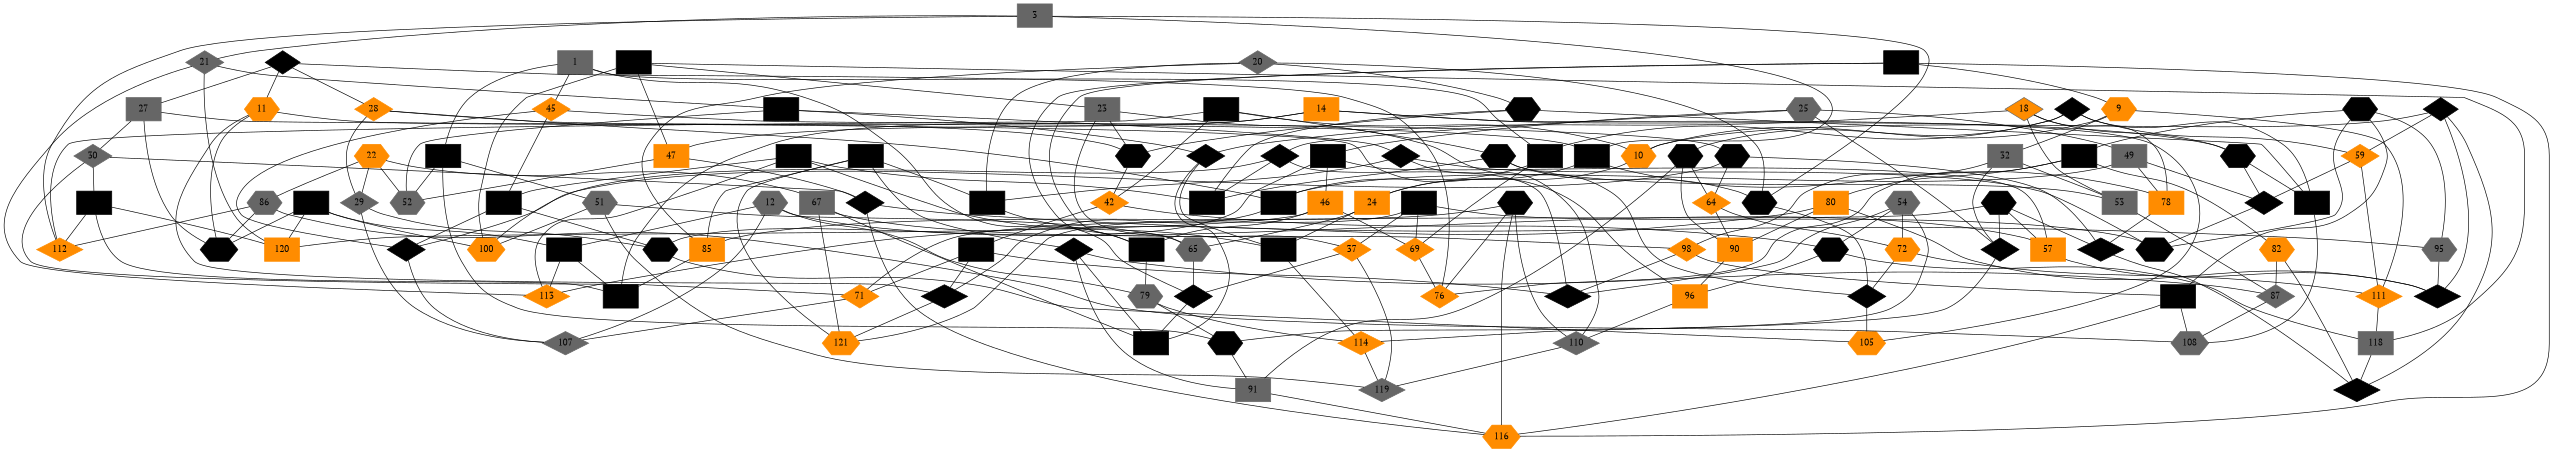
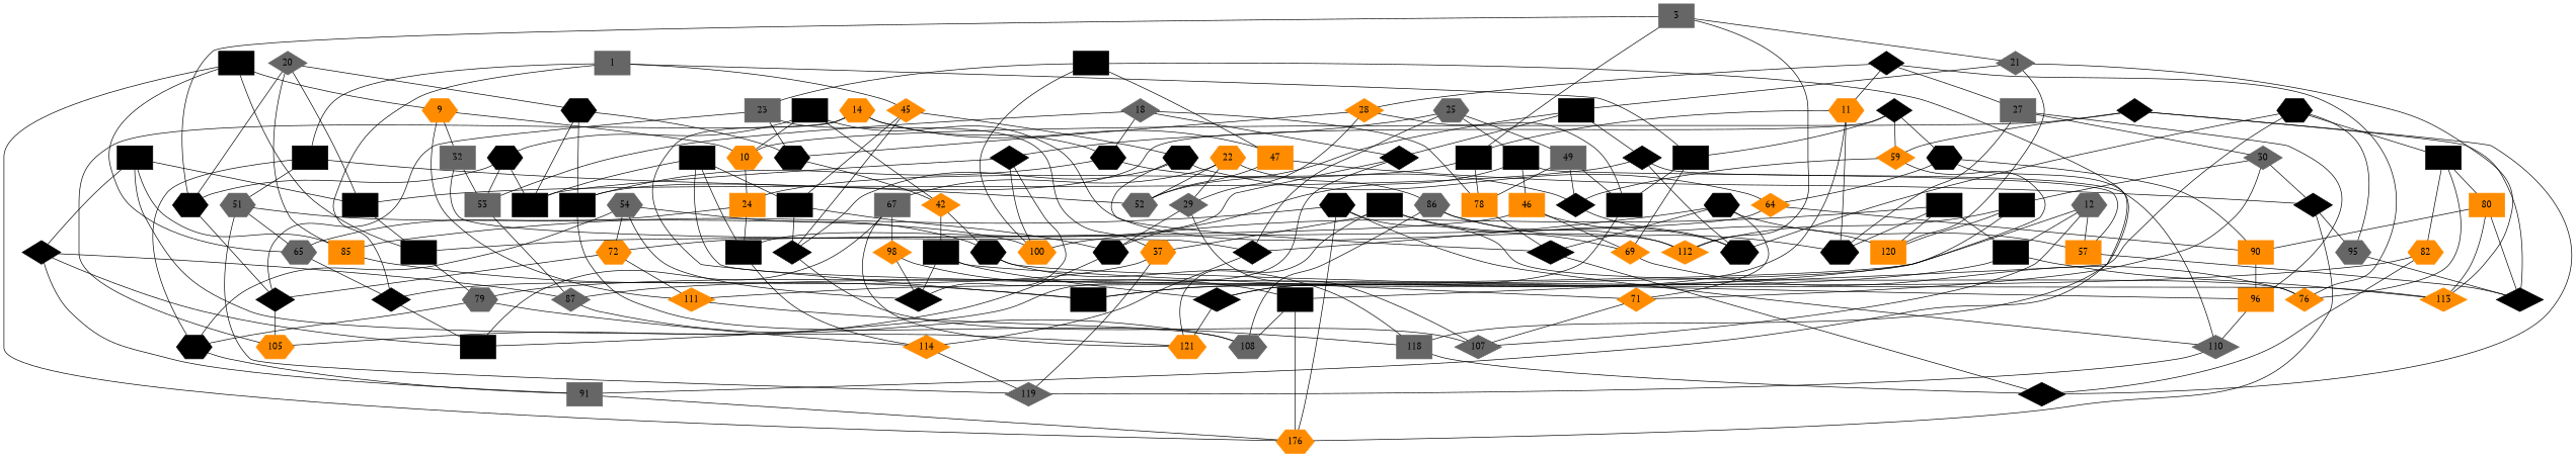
  graph {
    fontname="PT Serif"
    node [color=black fontname="PT Serif" shape=box style=filled]
    edge [fontname="PT Serif"]
    1 [color=gray40]
    31
    45 [color=darkorange shape=diamond]
    60
    70 [shape=diamond]
    52 [color=gray40 shape=hexagon]
    51 [color=gray40 shape=hexagon]
    81 [shape=hexagon]
    48 [shape=hexagon]
    74
    83 [shape=diamond]
    89
    69 [color=darkorange shape=diamond]
    104
    10 [color=darkorange shape=hexagon]
    2
    40 [shape=hexagon]
    42 [color=darkorange shape=diamond]
    112 [color=darkorange shape=diamond]
    24 [color=darkorange]
    84 [shape=hexagon]
    53 [color=gray40]
    77
    58
    75 [shape=hexagon]
    3 [color=gray40]
    13
    21 [color=gray40 shape=diamond]
    78 [color=darkorange]
    39
    113 [color=darkorange shape=diamond]
    120 [color=darkorange]
    97 [shape=diamond]
    9 [color=darkorange shape=hexagon]
    4
    65 [color=gray40 shape=hexagon]
    73
-   116 [color=darkorange shape=hexagon]
+   116 [color=darkorange shape=hexagon label=176]
    32 [color=gray40]
    111 [color=darkorange shape=diamond]
    79 [color=gray40 shape=hexagon]
    5 [shape=diamond]
    11 [color=darkorange shape=hexagon]
    27 [color=gray40]
    28 [color=darkorange shape=diamond]
    76 [color=darkorange shape=diamond]
    101 [shape=hexagon]
    106 [shape=diamond]
    30 [color=gray40 shape=diamond]
    96 [color=darkorange]
    29 [color=gray40 shape=diamond]
    36 [shape=hexagon]
    23 [color=gray40]
    6
    47 [color=darkorange]
    100 [color=darkorange shape=hexagon]
    118 [color=gray40]
-   37 [color=darkorange shape=diamond]
+   37 [color=darkorange shape=hexagon]
    92 [shape=diamond]
    123 [shape=diamond]
    7 [shape=diamond]
    59 [color=darkorange shape=diamond]
    102 [shape=diamond]
    66 [shape=diamond]
    8 [shape=diamond]
    16 [shape=hexagon]
    44
    64 [color=darkorange shape=diamond]
    90 [color=darkorange]
    91 [color=gray40]
    108 [color=gray40 shape=hexagon]
    50 [shape=diamond]
    98 [color=darkorange shape=diamond]
    94
    121 [color=darkorange shape=hexagon]
    12 [color=gray40 shape=hexagon]
    57 [color=darkorange]
    93
    107 [color=gray40 shape=diamond]
    114 [color=darkorange shape=diamond]
    115
    103 [shape=diamond]
-   14 [color=darkorange]
+   14 [color=darkorange shape=hexagon]
    26 [shape=hexagon]
    105 [color=darkorange shape=hexagon]
    17 [shape=diamond]
    15
    56
    85 [color=darkorange]
    87 [color=gray40 shape=diamond]
    72 [color=darkorange shape=hexagon]
-   18 [color=gray40 shape=diamond fillcolor=darkorange]
+   18 [color=gray40 shape=diamond]
    63 [shape=diamond]
    19 [shape=hexagon]
    110 [color=gray40 shape=diamond]
    119 [color=gray40 shape=diamond]
    20 [color=gray40 shape=diamond]
    35 [shape=hexagon]
    43 [shape=diamond]
    22 [color=darkorange shape=hexagon]
    67 [color=gray40]
    86 [color=gray40 shape=hexagon]
    88 [shape=hexagon]
    25 [color=gray40 shape=hexagon]
    34 [shape=diamond]
    38
    49 [color=gray40]
    117 [shape=diamond]
    46 [color=darkorange]
    122 [shape=hexagon]
    71 [color=darkorange shape=diamond]
    109
    95 [color=gray40 shape=hexagon]
    99
    33
    41 [shape=hexagon]
    54 [color=gray40 shape=hexagon]
    55
    61
    62 [shape=hexagon]
    68
    80 [color=darkorange]
    82 [color=darkorange shape=hexagon]
    1 -- 31
    1 -- 45
    1 -- 60
    1 -- 70
    31 -- 52
    31 -- 51
    31 -- 81
    45 -- 48
    45 -- 74
    45 -- 83
    60 -- 89
    60 -- 69
    70 -- 104
    51 -- 65
    51 -- 100
    51 -- 119
    81 -- 91
    48 -- 83
    48 -- 64
    48 -- 103
    74 -- 83
    74 -- 88
    83 -- 107
    89 -- 106
    69 -- 76
    10 -- 24
    2 -- 10
    2 -- 40
    2 -- 42
    2 -- 112
    40 -- 84
    40 -- 53
    40 -- 77
    42 -- 58
    42 -- 75
    24 -- 65
    24 -- 94
    84 -- 97
    53 -- 87
    58 -- 106
    58 -- 117
    58 -- 71
    75 -- 96
    75 -- 118
    3 -- 112
    3 -- 84
    3 -- 13
    3 -- 21
    13 -- 24
    13 -- 78
    21 -- 39
    21 -- 113
    21 -- 120
    78 -- 103
    39 -- 52
    39 -- 63
    39 -- 43
    97 -- 105
    9 -- 10
    9 -- 32
    9 -- 111
    4 -- 9
    4 -- 65
    4 -- 73
    4 -- 116
    65 -- 70
    73 -- 79
    32 -- 53
    32 -- 50
-   32 -- 98
    111 -- 118
    79 -- 81
    79 -- 114
    5 -- 11
    5 -- 27
    5 -- 28
    5 -- 76
    11 -- 13
    11 -- 101
    11 -- 106
    27 -- 101
    27 -- 30
    27 -- 96
    28 -- 89
    28 -- 29
    28 -- 36
    106 -- 121
    30 -- 92
    30 -- 71
    30 -- 109
    96 -- 110
    29 -- 107
    29 -- 88
    36 -- 42
    23 -- 97
    23 -- 36
    23 -- 37
    6 -- 23
    6 -- 47
    6 -- 100
    6 -- 118
    47 -- 52
    47 -- 92
    118 -- 123
    37 -- 70
    37 -- 119
    92 -- 116
    92 -- 95
    7 -- 10
    7 -- 123
    7 -- 59
    7 -- 102
    59 -- 111
    59 -- 66
    66 -- 122
    8 -- 60
    8 -- 59
    8 -- 16
    8 -- 44
    16 -- 64
    16 -- 90
    16 -- 91
    44 -- 108
    64 -- 90
    64 -- 72
    90 -- 96
    91 -- 116
    50 -- 114
    98 -- 117
    98 -- 99
    94 -- 114
    12 -- 79
    12 -- 57
    12 -- 93
    12 -- 107
    57 -- 102
    93 -- 113
    93 -- 115
    114 -- 119
    103 -- 123
    14 -- 47
    14 -- 115
    14 -- 26
    14 -- 105
    26 -- 66
    26 -- 44
    17 -- 104
    17 -- 91
    17 -- 87
    15 -- 121
    15 -- 17
    15 -- 56
    15 -- 85
    56 -- 73
    85 -- 115
    87 -- 108
    72 -- 97
    72 -- 111
    18 -- 53
    18 -- 78
    18 -- 26
    18 -- 63
    63 -- 104
    63 -- 94
    19 -- 116
    19 -- 76
    19 -- 85
    19 -- 110
    110 -- 119
    20 -- 84
    20 -- 56
    20 -- 85
    20 -- 35
    35 -- 77
    35 -- 36
    35 -- 44
    43 -- 56
    43 -- 110
    43 -- 122
    22 -- 52
    22 -- 29
    22 -- 67
    22 -- 86
    67 -- 104
    67 -- 98
    67 -- 121
    86 -- 112
    86 -- 101
    86 -- 108
    88 -- 105
    25 -- 50
    25 -- 34
    25 -- 38
    25 -- 49
    34 -- 77
    34 -- 100
    34 -- 117
    38 -- 57
    38 -- 88
    38 -- 46
    49 -- 89
    49 -- 78
    49 -- 66
    46 -- 69
    46 -- 120
    46 -- 73
    71 -- 107
    109 -- 112
    109 -- 120
    109 -- 115
    95 -- 102
    99 -- 116
    99 -- 108
    33 -- 69
    33 -- 37
    33 -- 121
    33 -- 122
    41 -- 50
    41 -- 57
    41 -- 103
    41 -- 71
    54 -- 81
    54 -- 75
    54 -- 72
    54 -- 117
    55 -- 74
    55 -- 77
    55 -- 113
    55 -- 94
    61 -- 120
    61 -- 101
    61 -- 100
    61 -- 93
    62 -- 122
    62 -- 95
    62 -- 99
    62 -- 68
    68 -- 76
    68 -- 80
    68 -- 82
    80 -- 113
    80 -- 102
    80 -- 90
    82 -- 123
    82 -- 87
  }
